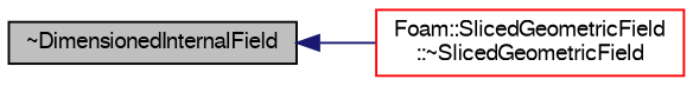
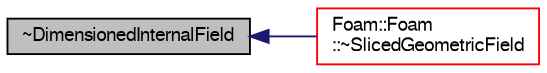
  digraph {
    rankdir=LR
    node [fontname=FreeSans fontsize=10 shape=record]
    n1 [color=black fillcolor=grey75 fontcolor=black height=0.2 label="~DimensionedInternalField" style=filled width=0.4]
-   n2 [color=red height=0.2 label="Foam::SlicedGeometricField\l::~SlicedGeometricField" width=0.4]
+   n2 [color=red height=0.2 label="Foam::Foam\l::~SlicedGeometricField" width=0.4]
    n1 -> n2 [color=midnightblue dir=back fontname=FreeSans fontsize=10 labelfontname=FreeSans labelfontsize=10 style=solid]
  }
